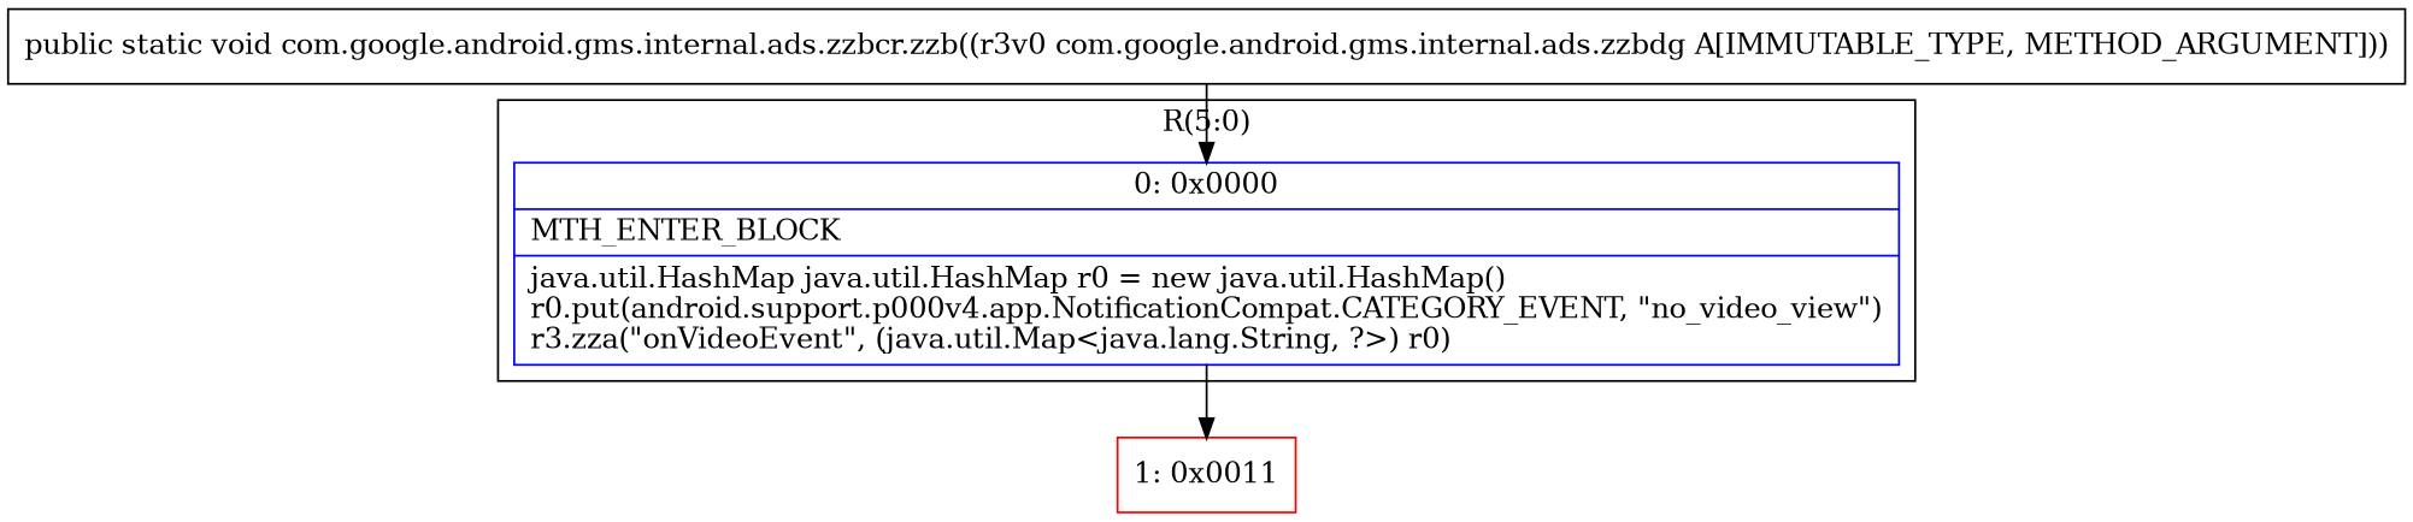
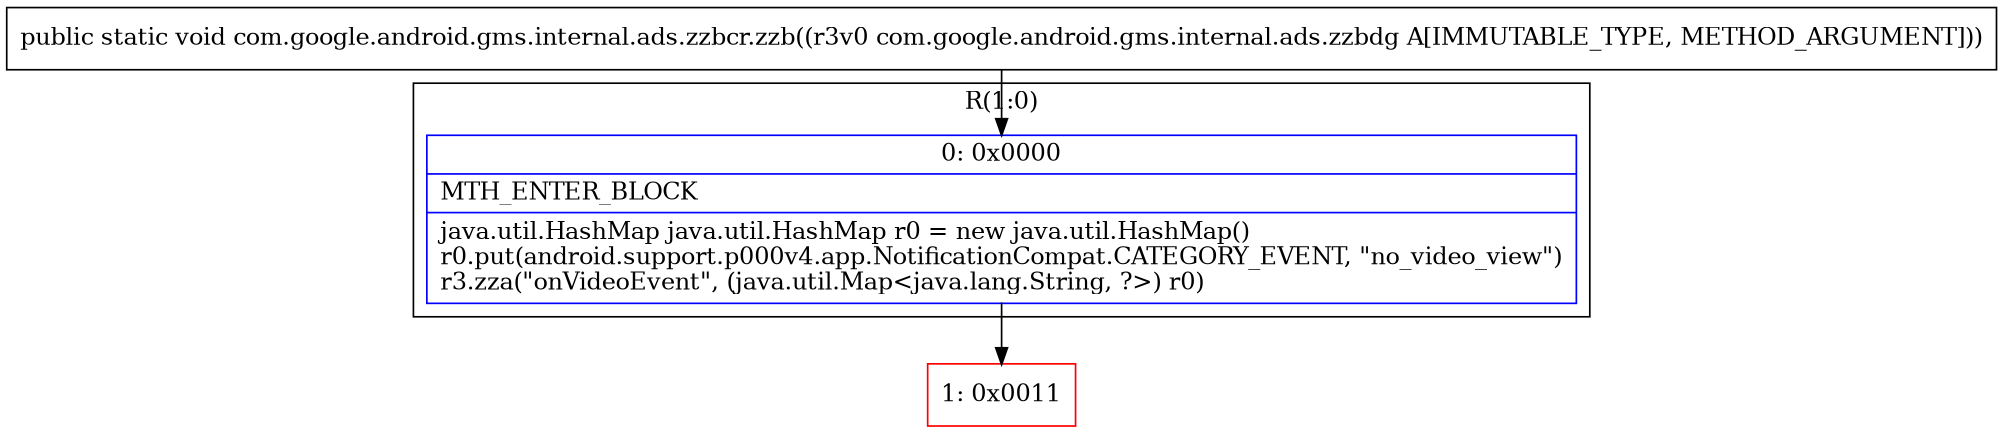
  digraph {
    node [shape=record]
    n1 [color=blue label="{0\:\ 0x0000|MTH_ENTER_BLOCK\l|java.util.HashMap java.util.HashMap r0 = new java.util.HashMap()\lr0.put(android.support.p000v4.app.NotificationCompat.CATEGORY_EVENT, \"no_video_view\")\lr3.zza(\"onVideoEvent\", (java.util.Map\<java.lang.String, ?\>) r0)\l}"]
    n2 [color=red label="{1\:\ 0x0011}"]
    n3 [label="{public static void com.google.android.gms.internal.ads.zzbcr.zzb((r3v0 com.google.android.gms.internal.ads.zzbdg A[IMMUTABLE_TYPE, METHOD_ARGUMENT])) }"]
    subgraph cluster_1 {
-     label="R(5:0)"
+     label="R(1:0)"
      n1
    }
    n1 -> n2
    n3 -> n1
  }
